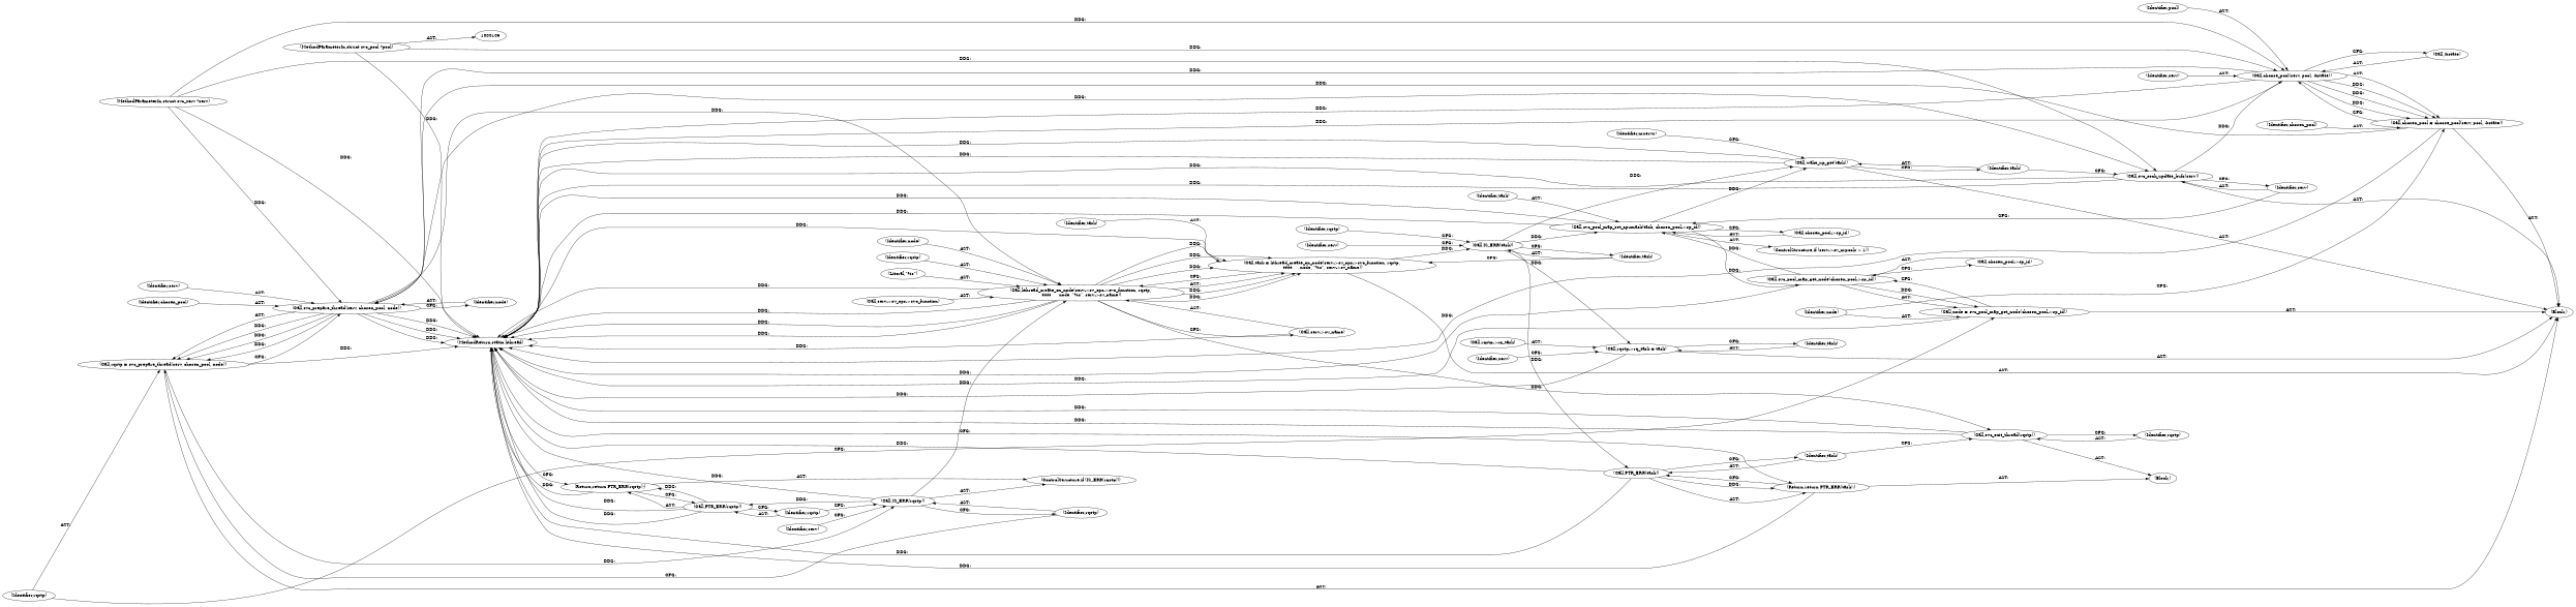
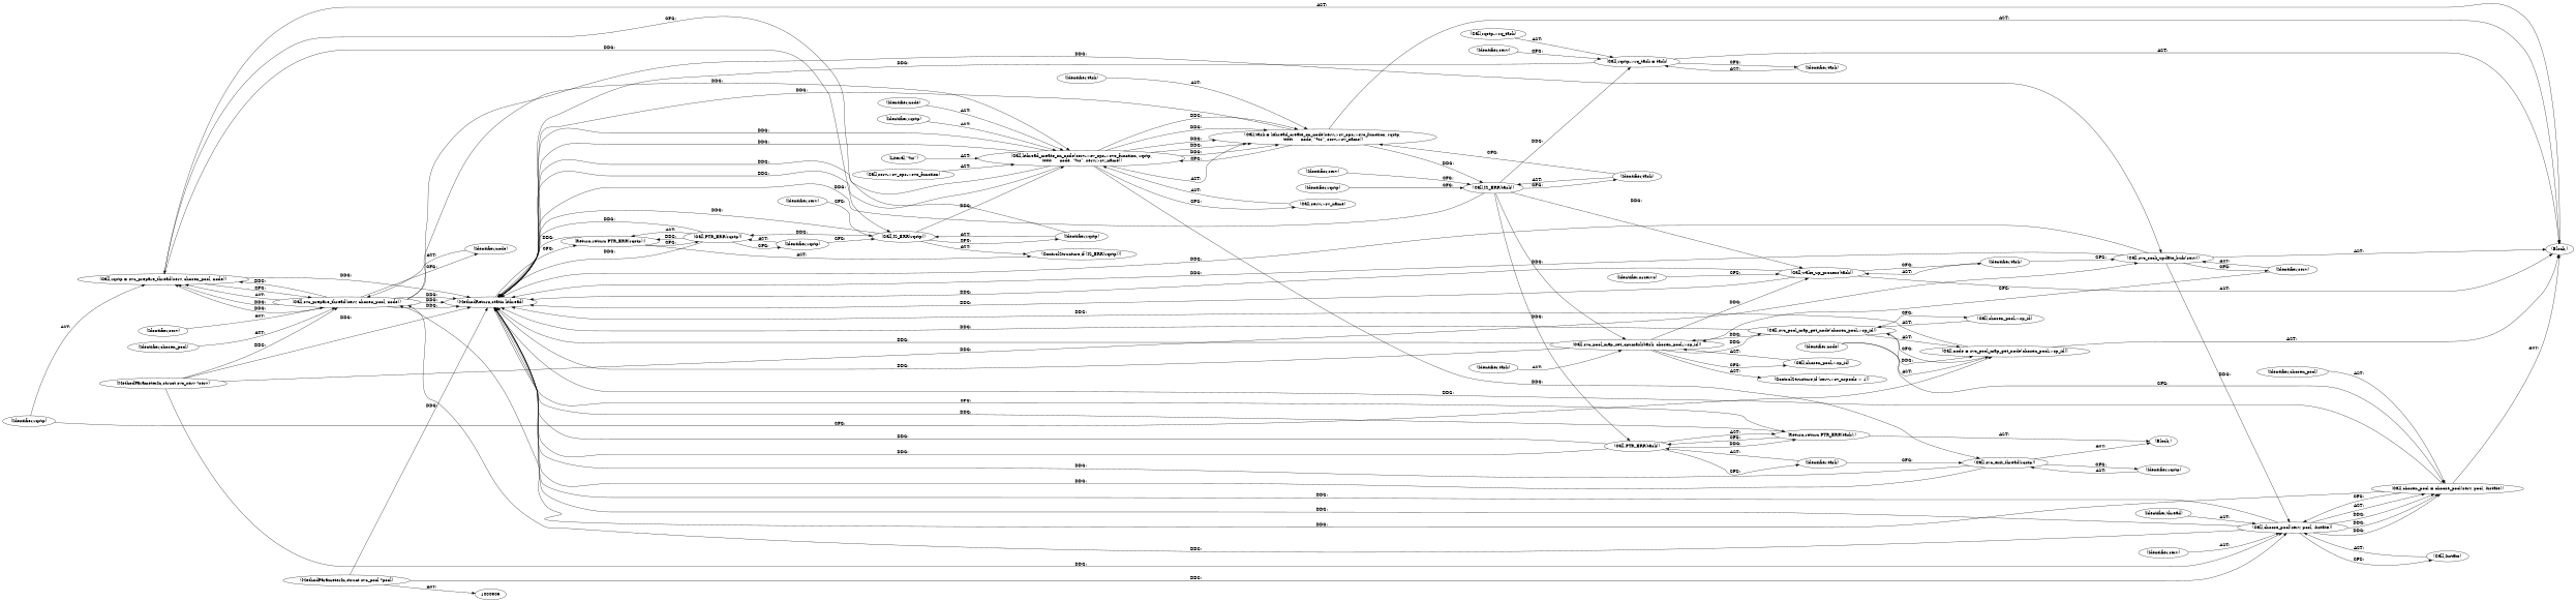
  digraph {
    rankdir=LR
    n1 [label="(Call,rqstp = svc_prepare_thread(serv, chosen_pool, node))"]
    n2 [label="(Call,svc_prepare_thread(serv, chosen_pool, node))"]
    n3 [label="(Call,IS_ERR(rqstp))"]
    n4 [label="(Block,)"]
    n5 [label="(MethodReturn,static kthread)"]
    n6 [label="(Call,svc_sock_update_bufs(serv))"]
    n7 [label="(Call,kthread_create_on_node(serv->sv_ops->svo_function, rqstp,\n \t\t\t\t\t      node, \"%s\", serv->sv_name))"]
    n8 [label="(Identifier,node)"]
    n9 [label="(Call,PTR_ERR(rqstp))"]
    n10 [label="(Identifier,rqstp)"]
    n11 [label="(ControlStructure,if (IS_ERR(rqstp)))"]
    n12 [label="(Return,return PTR_ERR(rqstp);)"]
    n13 [label="(Return,return PTR_ERR(task);)"]
    n14 [label="(Call,choose_pool(serv, pool, &state))"]
    n15 [label="(Identifier,serv)"]
    n16 [label="(Call,task = kthread_create_on_node(serv->sv_ops->svo_function, rqstp,\n \t\t\t\t\t      node, \"%s\", serv->sv_name))"]
    n17 [label="(Call,svc_exit_thread(rqstp))"]
    n18 [label="(Call,serv->sv_name)"]
    n19 [label="(Call,chosen_pool = choose_pool(serv, pool, &state))"]
    n20 [label="(Call,&state)"]
    n21 [label="(Call,svc_pool_map_set_cpumask(task, chosen_pool->sp_id))"]
    n22 [label="(MethodParameterIn,struct svc_serv *serv)"]
    n23 [label="(MethodParameterIn,struct svc_pool *pool)"]
-   1000105
+   1000105 [label=1000905]
    n25 [label="(Call,node = svc_pool_map_get_node(chosen_pool->sp_id))"]
    n26 [label="(Call,svc_pool_map_get_node(chosen_pool->sp_id))"]
    n27 [label="(Call,chosen_pool->sp_id)"]
-   n28 [label="(Call,wake_up_get(task))"]
+   n28 [label="(Call,wake_up_process(task))"]
    n29 [label="(ControlStructure,if (serv->sv_nrpools > 1))"]
    n30 [label="(Call,chosen_pool->sp_id)"]
    n31 [label="(Identifier,task)"]
    n32 [label="(Call,IS_ERR(task))"]
    n33 [label="(Call,PTR_ERR(task))"]
    n34 [label="(Call,rqstp->rq_task = task)"]
    n35 [label="(Identifier,task)"]
    n36 [label="(Identifier,task)"]
    n37 [label="(Identifier,task)"]
    n38 [label="(Block,)"]
    n39 [label="(Identifier,rqstp)"]
    n40 [label="(Identifier,rqstp)"]
    n41 [label="(Identifier,serv)"]
    n42 [label="(Identifier,serv)"]
    n43 [label="(Identifier,chosen_pool)"]
    n44 [label="(Call,serv->sv_ops->svo_function)"]
    n45 [label="(Identifier,serv)"]
    n46 [label="(Identifier,rqstp)"]
    n47 [label="(Identifier,nrservs)"]
    n48 [label="(Call,rqstp->rq_task)"]
    n49 [label="(Identifier,node)"]
    n50 [label="(Identifier,rqstp)"]
    n51 [label="(Identifier,task)"]
-   n52 [label="(Identifier,pool)"]
+   n52 [label="(Identifier,thread)"]
    n53 [label="(Identifier,node)"]
    n54 [label="(Identifier,rqstp)"]
    n55 [label="(Identifier,serv)"]
    n56 [label="(Literal,\"%s\")"]
    n57 [label="(Identifier,task)"]
    n58 [label="(Identifier,serv)"]
    n59 [label="(Identifier,chosen_pool)"]
    n1 -> n2 [label="CFG: "]
    n1 -> n3 [label="DDG: "]
    n1 -> n4 [label="AST: "]
    n1 -> n5 [label="DDG: "]
    n2 -> n1 [label="AST: "]
    n2 -> n1 [label="DDG: "]
    n2 -> n1 [label="DDG: "]
    n2 -> n1 [label="DDG: "]
    n2 -> n5 [label="DDG: "]
    n2 -> n5 [label="DDG: "]
    n2 -> n5 [label="DDG: "]
    n2 -> n6 [label="DDG: "]
    n2 -> n7 [label="DDG: "]
    n2 -> n8 [label="CFG: "]
    n3 -> n5 [label="DDG: "]
    n3 -> n7 [label="DDG: "]
    n3 -> n9 [label="DDG: "]
    n3 -> n10 [label="CFG: "]
    n3 -> n11 [label="AST: "]
    n5 -> n12 [label="CFG: "]
    n5 -> n13 [label="CFG: "]
    n6 -> n4 [label="AST: "]
    n6 -> n5 [label="DDG: "]
    n6 -> n5 [label="DDG: "]
    n6 -> n14 [label="DDG: "]
    n6 -> n15 [label="CFG: "]
    n7 -> n5 [label="DDG: "]
    n7 -> n5 [label="DDG: "]
    n7 -> n5 [label="DDG: "]
    n7 -> n5 [label="DDG: "]
    n7 -> n16 [label="AST: "]
    n7 -> n16 [label="DDG: "]
    n7 -> n16 [label="DDG: "]
    n7 -> n16 [label="DDG: "]
    n7 -> n16 [label="DDG: "]
    n7 -> n16 [label="DDG: "]
    n7 -> n17 [label="DDG: "]
    n7 -> n18 [label="CFG: "]
    n8 -> n2 [label="AST: "]
    n9 -> n5 [label="DDG: "]
    n9 -> n5 [label="DDG: "]
    n9 -> n12 [label="AST: "]
    n9 -> n12 [label="DDG: "]
    n9 -> n40 [label="CFG: "]
    n10 -> n1 [label="CFG: "]
    n10 -> n3 [label="AST: "]
    n12 -> n5 [label="DDG: "]
    n12 -> n9 [label="CFG: "]
    n12 -> n11 [label="AST: "]
    n13 -> n5 [label="DDG: "]
    n13 -> n33 [label="CFG: "]
    n13 -> n38 [label="AST: "]
    n14 -> n2 [label="DDG: "]
    n14 -> n5 [label="DDG: "]
    n14 -> n5 [label="DDG: "]
    n14 -> n19 [label="AST: "]
    n14 -> n19 [label="DDG: "]
    n14 -> n19 [label="DDG: "]
    n14 -> n19 [label="DDG: "]
    n14 -> n20 [label="CFG: "]
    n15 -> n6 [label="AST: "]
    n15 -> n21 [label="CFG: "]
    n16 -> n4 [label="AST: "]
    n16 -> n5 [label="DDG: "]
    n16 -> n7 [label="CFG: "]
    n16 -> n32 [label="DDG: "]
    n17 -> n5 [label="DDG: "]
    n17 -> n5 [label="DDG: "]
    n17 -> n38 [label="AST: "]
    n17 -> n39 [label="CFG: "]
    n18 -> n7 [label="AST: "]
    n19 -> n2 [label="DDG: "]
    n19 -> n4 [label="AST: "]
    n19 -> n5 [label="DDG: "]
    n19 -> n14 [label="CFG: "]
    n20 -> n14 [label="AST: "]
    n21 -> n5 [label="DDG: "]
    n21 -> n5 [label="DDG: "]
    n21 -> n26 [label="DDG: "]
    n21 -> n28 [label="DDG: "]
    n21 -> n29 [label="AST: "]
    n21 -> n30 [label="CFG: "]
    n22 -> n2 [label="DDG: "]
    n22 -> n5 [label="DDG: "]
    n22 -> n6 [label="DDG: "]
    n22 -> n14 [label="DDG: "]
    n23 -> n5 [label="DDG: "]
    n23 -> n14 [label="DDG: "]
    n23 -> 1000105 [label="AST: "]
    n25 -> n4 [label="AST: "]
    n25 -> n5 [label="DDG: "]
    n25 -> n26 [label="CFG: "]
    n26 -> n5 [label="DDG: "]
    n26 -> n21 [label="DDG: "]
    n26 -> n25 [label="AST: "]
    n26 -> n25 [label="DDG: "]
    n26 -> n27 [label="CFG: "]
    n27 -> n26 [label="AST: "]
    n28 -> n4 [label="AST: "]
    n28 -> n5 [label="DDG: "]
    n28 -> n5 [label="DDG: "]
    n28 -> n31 [label="CFG: "]
    n30 -> n21 [label="AST: "]
    n31 -> n6 [label="CFG: "]
    n31 -> n28 [label="AST: "]
-   n18 -> n5 [label="DDG: "]
+   n32 -> n5 [label="DDG: "]
    n32 -> n21 [label="DDG: "]
    n32 -> n28 [label="DDG: "]
    n32 -> n33 [label="DDG: "]
    n32 -> n34 [label="DDG: "]
    n32 -> n35 [label="CFG: "]
    n33 -> n5 [label="DDG: "]
    n33 -> n5 [label="DDG: "]
    n33 -> n13 [label="AST: "]
    n33 -> n13 [label="DDG: "]
    n33 -> n36 [label="CFG: "]
    n34 -> n4 [label="AST: "]
    n34 -> n5 [label="DDG: "]
    n34 -> n37 [label="CFG: "]
    n35 -> n16 [label="CFG: "]
    n35 -> n32 [label="AST: "]
    n36 -> n17 [label="CFG: "]
    n36 -> n33 [label="AST: "]
    n37 -> n34 [label="AST: "]
    n39 -> n17 [label="AST: "]
    n40 -> n3 [label="CFG: "]
    n40 -> n9 [label="AST: "]
    n41 -> n32 [label="CFG: "]
    n42 -> n14 [label="AST: "]
    n43 -> n19 [label="AST: "]
    n44 -> n7 [label="AST: "]
    n45 -> n2 [label="AST: "]
    n46 -> n32 [label="CFG: "]
    n47 -> n28 [label="CFG: "]
    n48 -> n34 [label="AST: "]
    n49 -> n19 [label="CFG: "]
    n49 -> n25 [label="AST: "]
    n50 -> n1 [label="AST: "]
    n50 -> n25 [label="CFG: "]
    n51 -> n16 [label="AST: "]
    n52 -> n14 [label="AST: "]
    n53 -> n7 [label="AST: "]
    n54 -> n7 [label="AST: "]
    n55 -> n3 [label="CFG: "]
    n56 -> n7 [label="AST: "]
    n57 -> n21 [label="AST: "]
    n58 -> n34 [label="CFG: "]
    n59 -> n2 [label="AST: "]
  }
